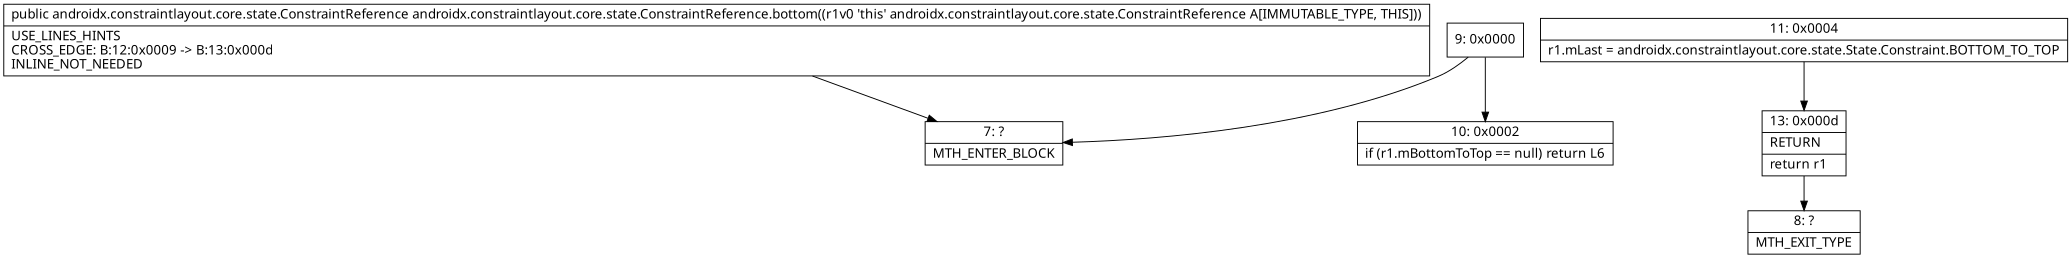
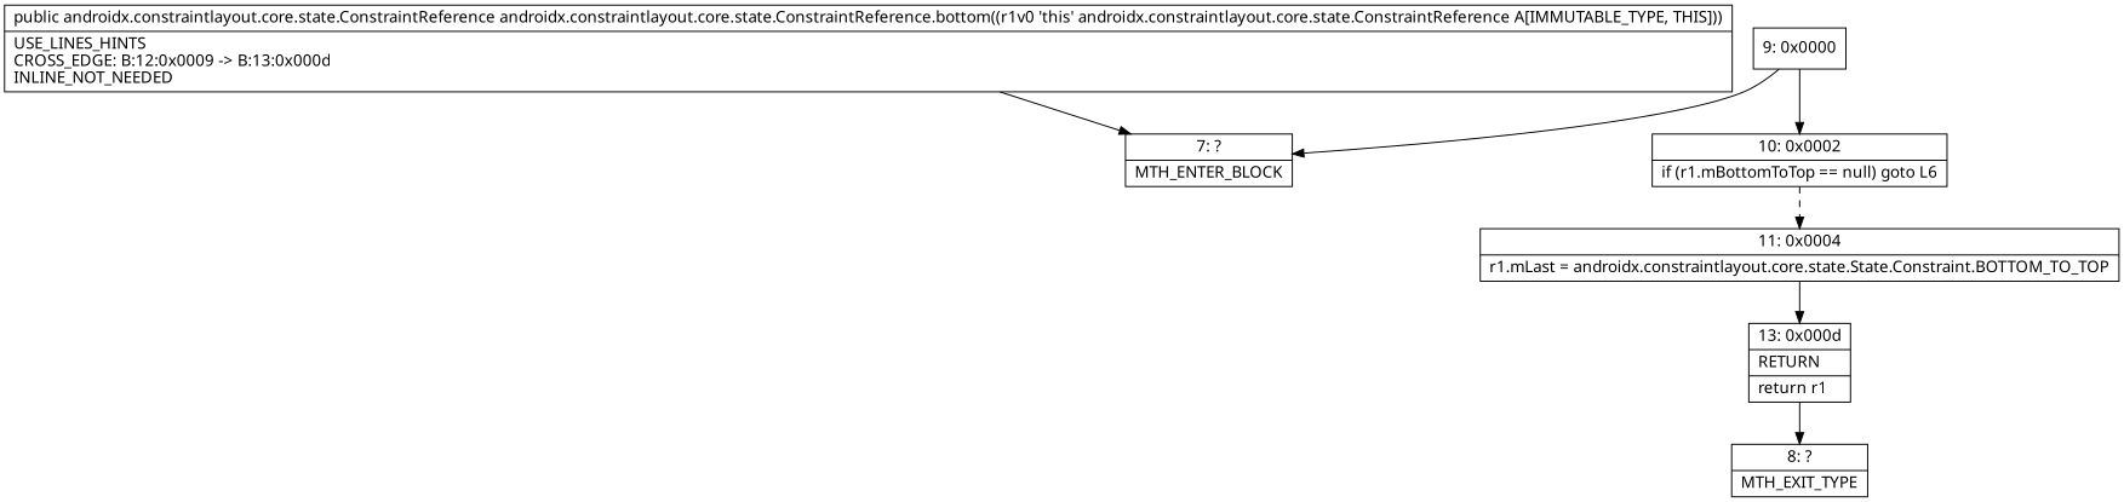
  digraph {
    fontname="Noto Sans"
    node [fontname="Noto Sans" shape=record]
    edge [fontname="Noto Sans"]
    n1 [label="{7\:\ ?|MTH_ENTER_BLOCK\l}"]
    n2 [label="{9\:\ 0x0000}"]
-   n3 [label="{10\:\ 0x0002|if (r1.mBottomToTop == null) return L6\l}"]
+   n3 [label="{10\:\ 0x0002|if (r1.mBottomToTop == null) goto L6\l}"]
    n4 [label="{11\:\ 0x0004|r1.mLast = androidx.constraintlayout.core.state.State.Constraint.BOTTOM_TO_TOP\l}"]
    n5 [label="{13\:\ 0x000d|RETURN\l|return r1\l}"]
    n6 [label="{8\:\ ?|MTH_EXIT_TYPE\l}"]
    n7 [label="{public androidx.constraintlayout.core.state.ConstraintReference androidx.constraintlayout.core.state.ConstraintReference.bottom((r1v0 'this' androidx.constraintlayout.core.state.ConstraintReference A[IMMUTABLE_TYPE, THIS]))  | USE_LINES_HINTS\lCROSS_EDGE: B:12:0x0009 \-\> B:13:0x000d\lINLINE_NOT_NEEDED\l}"]
    n2 -> n1
    n2 -> n3
+   n3 -> n4 [style=dashed]
    n4 -> n5
    n5 -> n6
    n7 -> n1
  }
